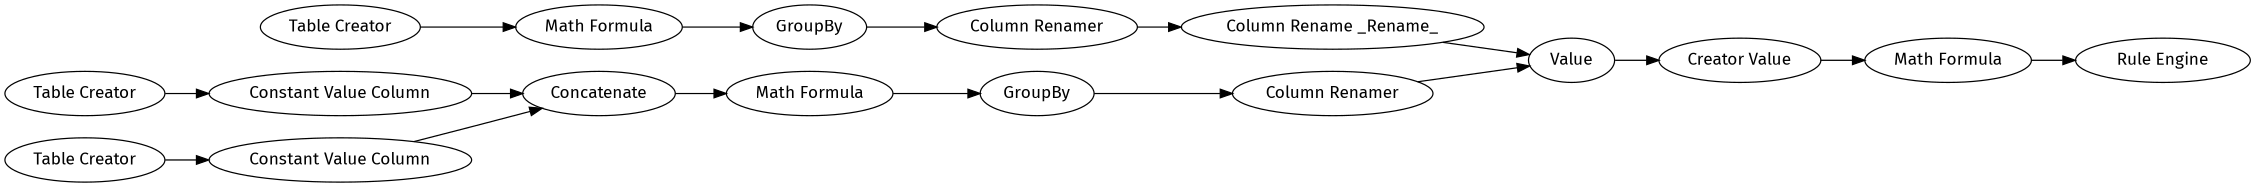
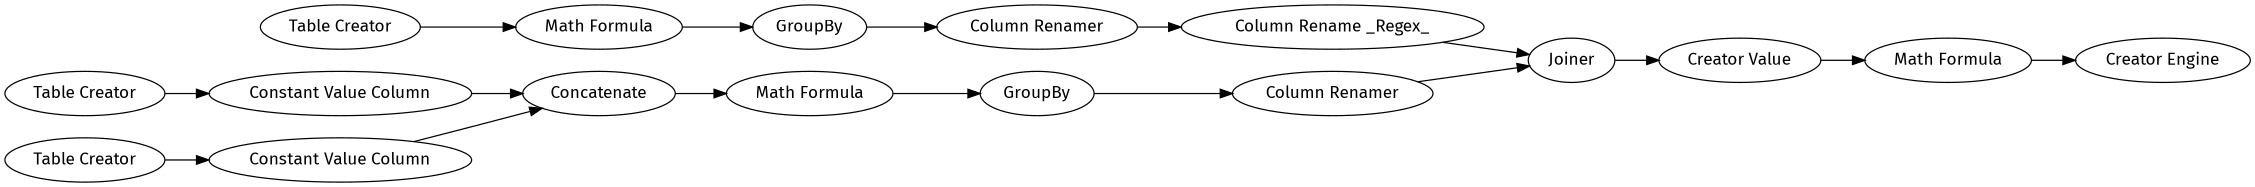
  digraph {
    fontname="Fira Sans"
    rankdir=LR
    node [fontname="Fira Sans"]
    edge [fontname="Fira Sans"]
    n1 [label="Math Formula"]
    n2 [label=GroupBy]
    n3 [label="Column Renamer"]
-   n4 [label=Value]
+   n4 [label=Joiner]
    n5 [label="Math Formula"]
-   n6 [label="Rule Engine"]
+   n6 [label="Creator Engine"]
    n7 [label="Math Formula"]
    n8 [label=GroupBy]
    n9 [label="Column Renamer"]
-   n10 [label="Column Rename _Rename_"]
+   n10 [label="Column Rename _Regex_"]
    n11 [label="Creator Value"]
    n12 [label="Constant Value Column"]
    n13 [label=Concatenate]
    n14 [label="Constant Value Column"]
    n15 [label="Table Creator"]
    n16 [label="Table Creator"]
    n17 [label="Table Creator"]
    n1 -> n2
    n2 -> n3
    n3 -> n4
    n4 -> n11
    n5 -> n6
    n7 -> n8
    n8 -> n9
    n9 -> n10
    n10 -> n4
    n11 -> n5
    n12 -> n13
    n13 -> n1
    n14 -> n13
    n15 -> n7
    n16 -> n12
    n17 -> n14
  }
